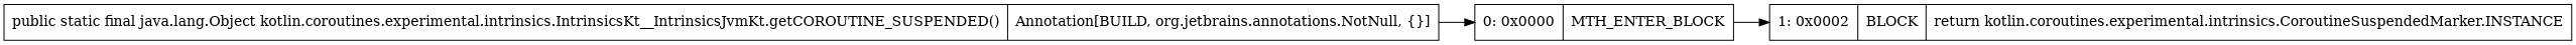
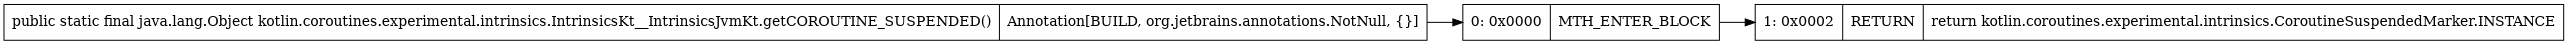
  digraph {
    rankdir=LR
    node [shape=record]
    n1 [label="{0\:\ 0x0000|MTH_ENTER_BLOCK\l}"]
-   n2 [label="{1\:\ 0x0002|BLOCK\l|return kotlin.coroutines.experimental.intrinsics.CoroutineSuspendedMarker.INSTANCE\l}"]
+   n2 [label="{1\:\ 0x0002|RETURN\l|return kotlin.coroutines.experimental.intrinsics.CoroutineSuspendedMarker.INSTANCE\l}"]
    n3 [label="{public static final java.lang.Object kotlin.coroutines.experimental.intrinsics.IntrinsicsKt__IntrinsicsJvmKt.getCOROUTINE_SUSPENDED()  | Annotation[BUILD, org.jetbrains.annotations.NotNull, \{\}]\l}"]
    n1 -> n2
    n3 -> n1
  }
